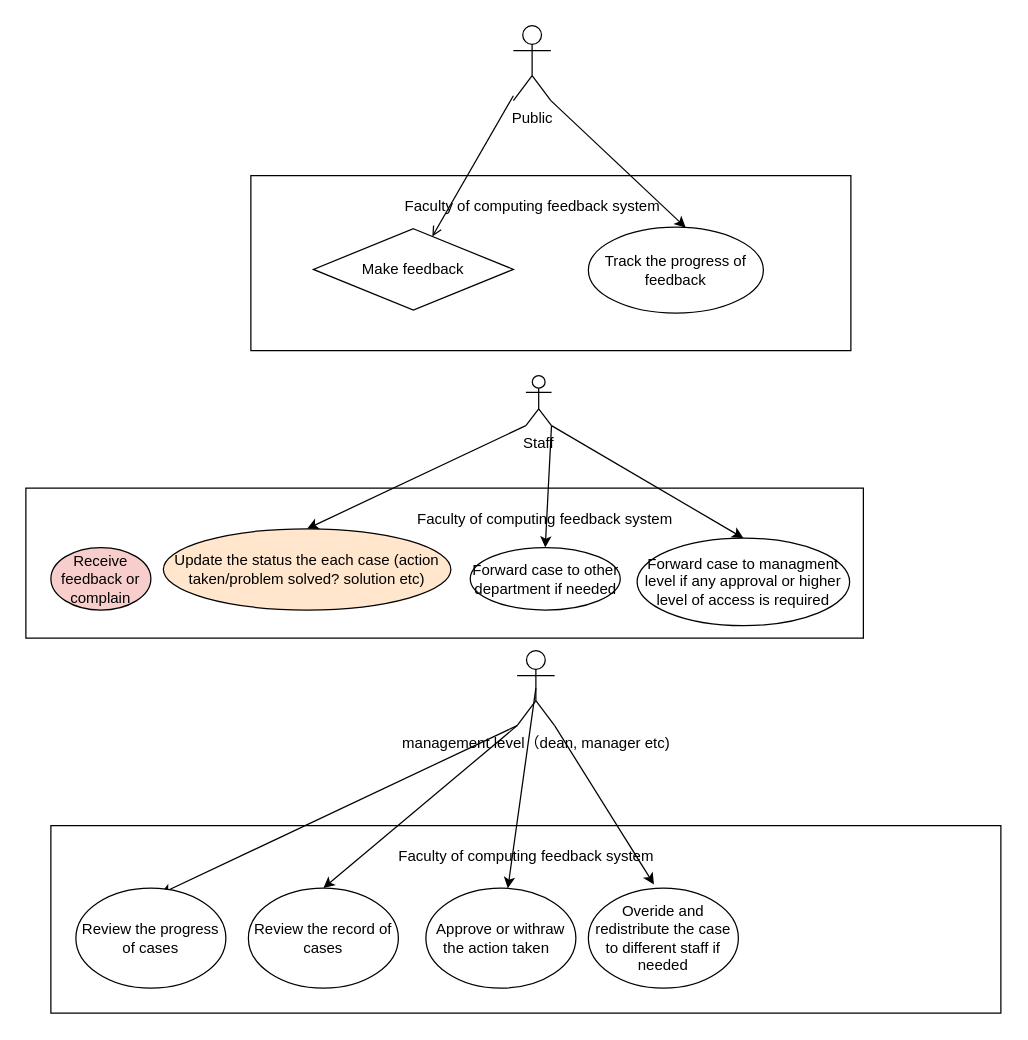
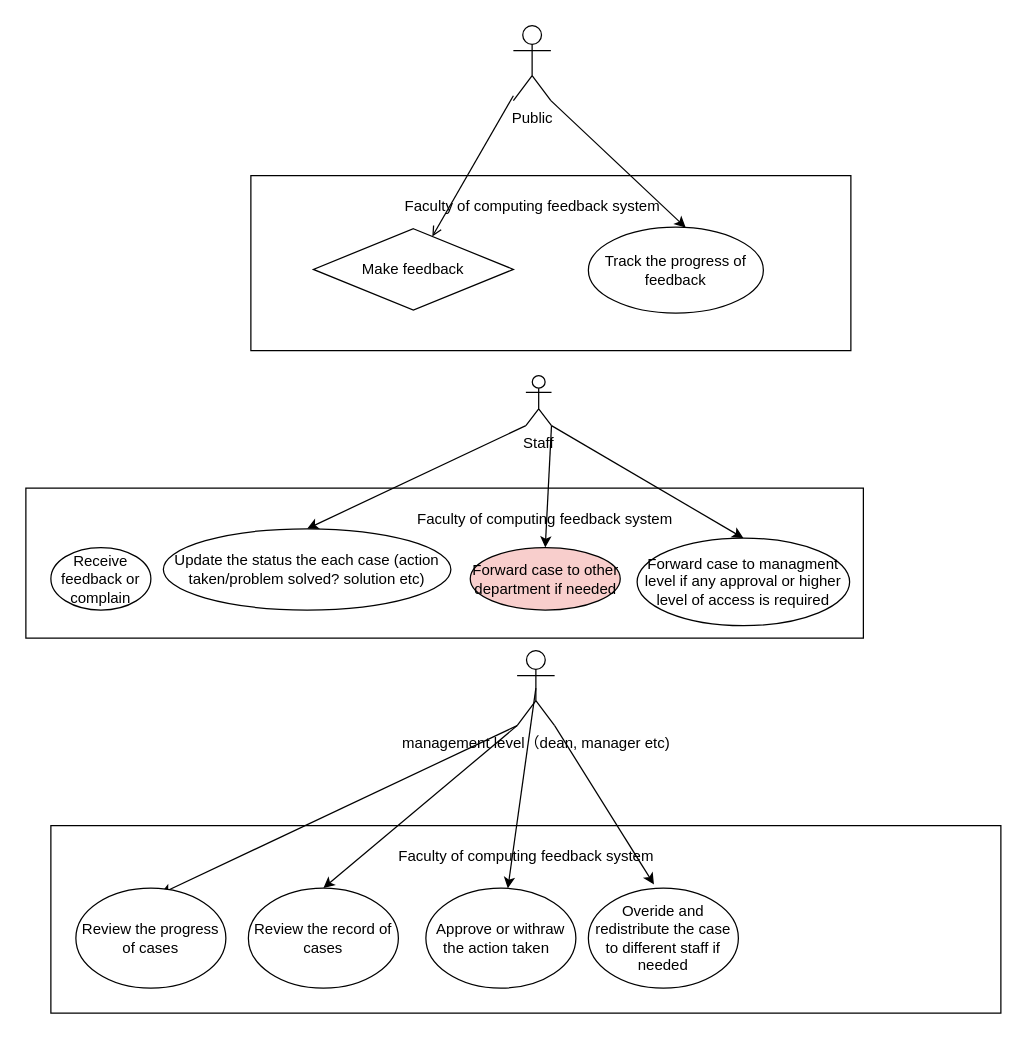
  <mxCell id="0" />
  <mxCell id="1" parent="0" />
  <mxCell id="2" value="" style="rounded=0;whiteSpace=wrap;html=1;" parent="1" vertex="1"><mxGeometry x="40" y="660" width="760" height="150" as="geometry" /></mxCell>
  <mxCell id="3" value="" style="rounded=0;whiteSpace=wrap;html=1;" parent="1" vertex="1"><mxGeometry x="20" y="390" width="670" height="120" as="geometry" /></mxCell>
  <mxCell id="4" value="" style="rounded=0;whiteSpace=wrap;html=1;" parent="1" vertex="1"><mxGeometry x="200" y="140" width="480" height="140" as="geometry" /></mxCell>
  <mxCell id="5" style="edgeStyle=none;html=1;endArrow=open;" parent="1" source="7" target="8" edge="1"><mxGeometry relative="1" as="geometry" /></mxCell>
  <mxCell id="6" style="edgeStyle=none;html=1;exitX=1;exitY=1;exitDx=0;exitDy=0;exitPerimeter=0;entryX=0.556;entryY=0.005;entryDx=0;entryDy=0;entryPerimeter=0;" parent="1" source="7" target="10" edge="1"><mxGeometry relative="1" as="geometry" /></mxCell>
  <mxCell id="7" value="Public" style="shape=umlActor;verticalLabelPosition=bottom;verticalAlign=top;html=1;outlineConnect=0;" parent="1" vertex="1"><mxGeometry x="410" y="20" width="30" height="60" as="geometry" /></mxCell>
  <mxCell id="8" value="Make feedback" style="rhombus;whiteSpace=wrap;html=1;" parent="1" vertex="1"><mxGeometry x="250" y="182.5" width="160" height="65" as="geometry" /></mxCell>
  <mxCell id="9" value="Faculty of computing feedback system" style="text;html=1;strokeColor=none;fillColor=none;align=center;verticalAlign=middle;whiteSpace=wrap;rounded=0;" parent="1" vertex="1"><mxGeometry x="308" y="150" width="235" height="30" as="geometry" /></mxCell>
  <mxCell id="10" value="Track the progress of feedback" style="ellipse;whiteSpace=wrap;html=1;" parent="1" vertex="1"><mxGeometry x="470" y="181.25" width="140" height="68.75" as="geometry" /></mxCell>
  <mxCell id="11" style="edgeStyle=none;html=1;exitX=1;exitY=1;exitDx=0;exitDy=0;exitPerimeter=0;entryX=0.5;entryY=0;entryDx=0;entryDy=0;" parent="1" source="14" target="17" edge="1"><mxGeometry relative="1" as="geometry" /></mxCell>
  <mxCell id="12" style="edgeStyle=none;html=1;exitX=0;exitY=1;exitDx=0;exitDy=0;exitPerimeter=0;entryX=0.5;entryY=0;entryDx=0;entryDy=0;" parent="1" source="14" target="16" edge="1"><mxGeometry relative="1" as="geometry" /></mxCell>
  <mxCell id="13" style="edgeStyle=none;html=1;exitX=1;exitY=1;exitDx=0;exitDy=0;exitPerimeter=0;entryX=0.5;entryY=0;entryDx=0;entryDy=0;" parent="1" source="14" target="24" edge="1"><mxGeometry relative="1" as="geometry" /></mxCell>
  <mxCell id="14" value="Staff" style="shape=umlActor;verticalLabelPosition=bottom;verticalAlign=top;html=1;outlineConnect=0;" parent="1" vertex="1"><mxGeometry x="420" y="300" width="20.5" height="40" as="geometry" /></mxCell>
- <mxCell id="15" value="Receive feedback or complain" style="ellipse;whiteSpace=wrap;html=1;fillColor=#f8cecc;" parent="1" vertex="1"><mxGeometry x="40" y="437.5" width="80" height="50" as="geometry" /></mxCell>
- <mxCell id="16" value="Update the status the each case (action taken/problem solved? solution etc)" style="ellipse;whiteSpace=wrap;html=1;fillColor=#ffe6cc;" parent="1" vertex="1"><mxGeometry x="130" y="422.5" width="230" height="65" as="geometry" /></mxCell>
- <mxCell id="17" value="Forward case to other department if needed" style="ellipse;whiteSpace=wrap;html=1;" parent="1" vertex="1"><mxGeometry x="375.5" y="437.5" width="120" height="50" as="geometry" /></mxCell>
+ <mxCell id="15" value="Receive feedback or complain" style="ellipse;whiteSpace=wrap;html=1;" parent="1" vertex="1"><mxGeometry x="40" y="437.5" width="80" height="50" as="geometry" /></mxCell>
+ <mxCell id="16" value="Update the status the each case (action taken/problem solved? solution etc)" style="ellipse;whiteSpace=wrap;html=1;" parent="1" vertex="1"><mxGeometry x="130" y="422.5" width="230" height="65" as="geometry" /></mxCell>
+ <mxCell id="17" value="Forward case to other department if needed" style="ellipse;whiteSpace=wrap;html=1;fillColor=#f8cecc;" parent="1" vertex="1"><mxGeometry x="375.5" y="437.5" width="120" height="50" as="geometry" /></mxCell>
  <mxCell id="18" value="Faculty of computing feedback system" style="text;html=1;strokeColor=none;fillColor=none;align=center;verticalAlign=middle;whiteSpace=wrap;rounded=0;" parent="1" vertex="1"><mxGeometry x="318" y="400" width="235" height="30" as="geometry" /></mxCell>
  <mxCell id="19" style="edgeStyle=none;html=1;exitX=0;exitY=1;exitDx=0;exitDy=0;exitPerimeter=0;entryX=0.563;entryY=0.058;entryDx=0;entryDy=0;entryPerimeter=0;" parent="1" source="23" target="26" edge="1"><mxGeometry relative="1" as="geometry" /></mxCell>
  <mxCell id="20" style="edgeStyle=none;html=1;exitX=0;exitY=1;exitDx=0;exitDy=0;exitPerimeter=0;entryX=0.5;entryY=0;entryDx=0;entryDy=0;" parent="1" source="23" target="27" edge="1"><mxGeometry relative="1" as="geometry" /></mxCell>
  <mxCell id="21" style="edgeStyle=none;html=1;exitX=1;exitY=1;exitDx=0;exitDy=0;exitPerimeter=0;entryX=0.437;entryY=-0.037;entryDx=0;entryDy=0;entryPerimeter=0;" parent="1" source="23" target="29" edge="1"><mxGeometry relative="1" as="geometry" /></mxCell>
  <mxCell id="22" style="edgeStyle=none;html=1;exitX=0.5;exitY=0.5;exitDx=0;exitDy=0;exitPerimeter=0;" parent="1" source="23" target="28" edge="1"><mxGeometry relative="1" as="geometry" /></mxCell>
  <mxCell id="23" value="management level（dean, manager etc)" style="shape=umlActor;verticalLabelPosition=bottom;verticalAlign=top;html=1;outlineConnect=0;" parent="1" vertex="1"><mxGeometry x="413" y="520" width="30" height="60" as="geometry" /></mxCell>
  <mxCell id="24" value="Forward case to managment level if any approval or higher level of access is required" style="ellipse;whiteSpace=wrap;html=1;" parent="1" vertex="1"><mxGeometry x="509" y="430" width="170" height="70" as="geometry" /></mxCell>
  <mxCell id="25" value="Faculty of computing feedback system" style="text;html=1;strokeColor=none;fillColor=none;align=center;verticalAlign=middle;whiteSpace=wrap;rounded=0;" parent="1" vertex="1"><mxGeometry x="302.5" y="670" width="235" height="30" as="geometry" /></mxCell>
  <mxCell id="26" value="Review the progress of cases" style="ellipse;whiteSpace=wrap;html=1;" parent="1" vertex="1"><mxGeometry x="60" y="710" width="120" height="80" as="geometry" /></mxCell>
  <mxCell id="27" value="Review the record of cases" style="ellipse;whiteSpace=wrap;html=1;" parent="1" vertex="1"><mxGeometry x="198" y="710" width="120" height="80" as="geometry" /></mxCell>
  <mxCell id="28" value="Approve or withraw the action taken&amp;nbsp;&amp;nbsp;" style="ellipse;whiteSpace=wrap;html=1;" parent="1" vertex="1"><mxGeometry x="340" y="710" width="120" height="80" as="geometry" /></mxCell>
  <mxCell id="29" value="Overide and redistribute the case to different staff if needed" style="ellipse;whiteSpace=wrap;html=1;" parent="1" vertex="1"><mxGeometry x="470" y="710" width="120" height="80" as="geometry" /></mxCell>
